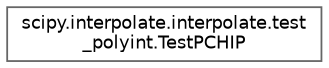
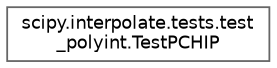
  digraph {
    rankdir=LR
-   n1 [color=grey40 fillcolor=white fontname=Helvetica fontsize=10 height=0.2 label="scipy.interpolate.interpolate.test\l_polyint.TestPCHIP" shape=box style=filled width=0.4]
+   n1 [color=grey40 fillcolor=white fontname=Helvetica fontsize=10 height=0.2 label="scipy.interpolate.tests.test\l_polyint.TestPCHIP" shape=box style=filled width=0.4]
  }
